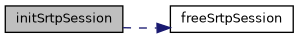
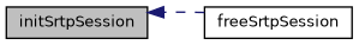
  digraph {
    rankdir=LR
    node [color=black fontname=Helvetica fontsize=10 shape=record style=filled]
    n1 [fillcolor=grey75 fontcolor=black height=0.2 label=initSrtpSession width=0.4]
    n2 [fillcolor=white height=0.2 label=freeSrtpSession width=0.4]
-   n1 -> n2 [color=midnightblue fontname=Helvetica fontsize=10 labelfontname=Helvetica labelfontsize=10 style=dashed]
+   n2 -> n1 [color=midnightblue fontname=Helvetica fontsize=10 labelfontname=Helvetica labelfontsize=10 style=dashed]
  }
